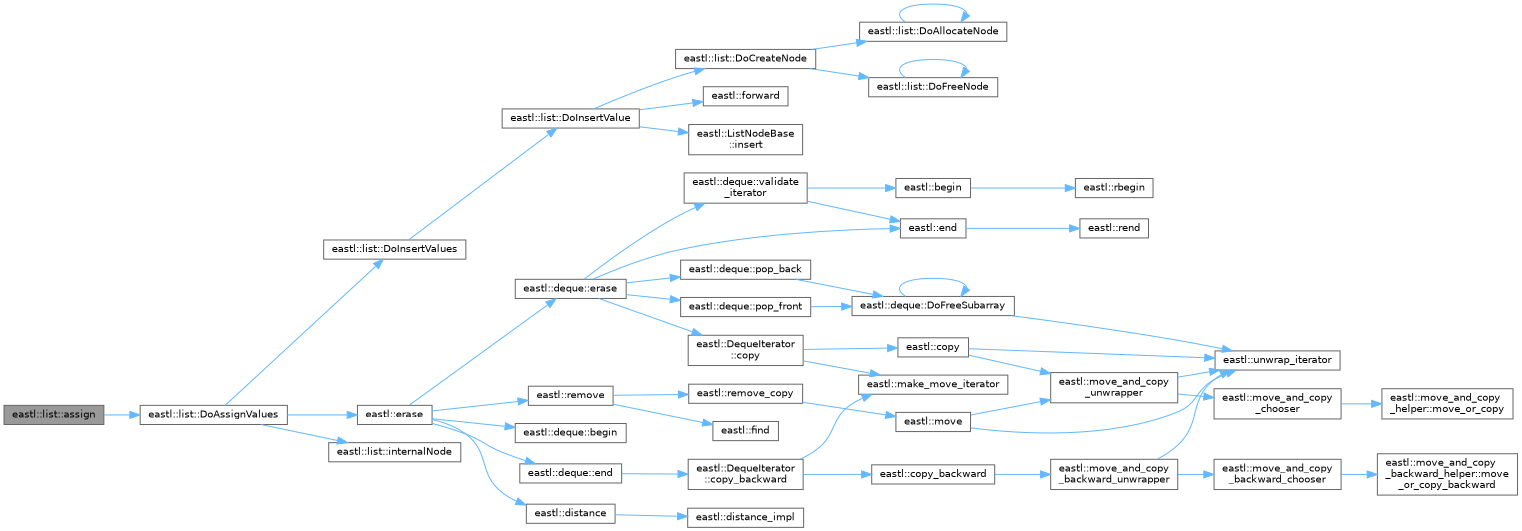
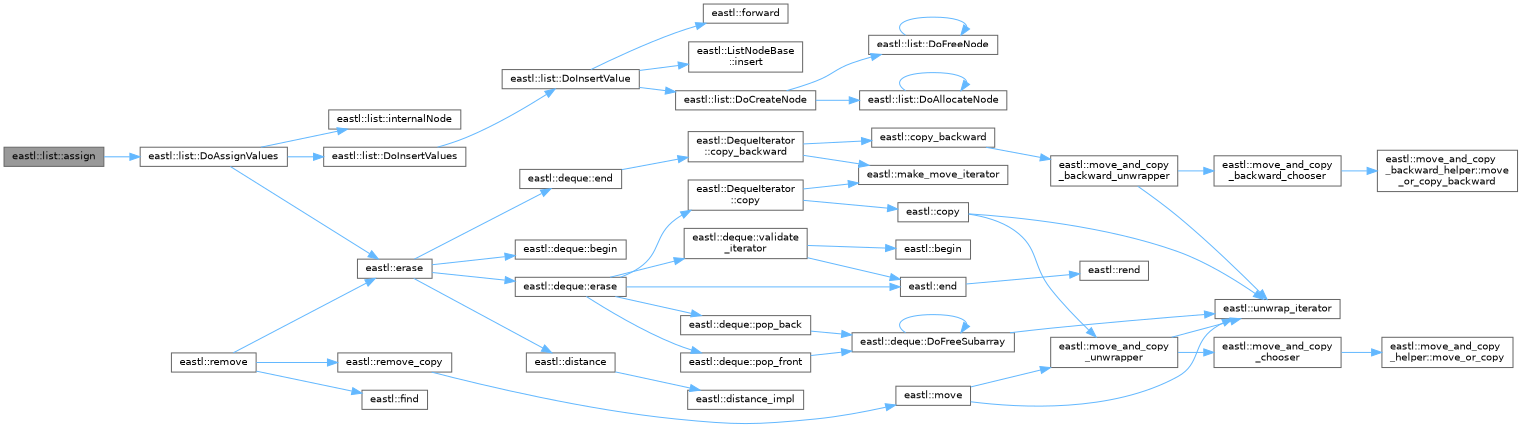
  digraph {
    rankdir=LR
    node [color=grey40 fillcolor=white fontname=Helvetica fontsize=10 shape=box style=filled]
    edge [color=steelblue1 fontname=Helvetica fontsize=10 labelfontname=Helvetica labelfontsize=10 style=solid]
    n1 [color=gray40 fillcolor=grey60 fontcolor=black height=0.2 label="eastl::list::assign" width=0.4]
    n2 [height=0.2 label="eastl::list::DoAssignValues" width=0.4]
    n3 [height=0.2 label="eastl::list::DoInsertValues" width=0.4]
    n4 [height=0.2 label="eastl::erase" width=0.4]
    n5 [height=0.2 label="eastl::list::internalNode" width=0.4]
    n6 [height=0.2 label="eastl::list::DoInsertValue" width=0.4]
    n7 [height=0.2 label="eastl::deque::begin" width=0.4]
    n8 [height=0.2 label="eastl::distance" width=0.4]
    n9 [height=0.2 label="eastl::deque::end" width=0.4]
    n10 [height=0.2 label="eastl::deque::erase" width=0.4]
    n11 [height=0.2 label="eastl::remove" width=0.4]
    n12 [height=0.2 label="eastl::list::DoCreateNode" width=0.4]
    n13 [height=0.2 label="eastl::forward" width=0.4]
    n14 [height=0.2 label="eastl::ListNodeBase\l::insert" width=0.4]
    n15 [height=0.2 label="eastl::list::DoAllocateNode" width=0.4]
    n16 [height=0.2 label="eastl::list::DoFreeNode" width=0.4]
    n17 [height=0.2 label="eastl::distance_impl" width=0.4]
    n18 [height=0.2 label="eastl::DequeIterator\l::copy_backward" width=0.4]
    n19 [height=0.2 label="eastl::DequeIterator\l::copy" width=0.4]
    n20 [height=0.2 label="eastl::end" width=0.4]
    n21 [height=0.2 label="eastl::deque::pop_back" width=0.4]
    n22 [height=0.2 label="eastl::deque::pop_front" width=0.4]
    n23 [height=0.2 label="eastl::deque::validate\l_iterator" width=0.4]
    n24 [height=0.2 label="eastl::find" width=0.4]
    n25 [height=0.2 label="eastl::remove_copy" width=0.4]
    n26 [height=0.2 label="eastl::copy" width=0.4]
    n27 [height=0.2 label="eastl::make_move_iterator" width=0.4]
    n28 [height=0.2 label="eastl::copy_backward" width=0.4]
    n29 [height=0.2 label="eastl::rend" width=0.4]
    n30 [height=0.2 label="eastl::deque::DoFreeSubarray" width=0.4]
    n31 [height=0.2 label="eastl::begin" width=0.4]
    n32 [height=0.2 label="eastl::move_and_copy\l_unwrapper" width=0.4]
    n33 [height=0.2 label="eastl::unwrap_iterator" width=0.4]
    n34 [height=0.2 label="eastl::move_and_copy\l_chooser" width=0.4]
    n35 [height=0.2 label="eastl::move_and_copy\l_helper::move_or_copy" width=0.4]
    n36 [height=0.2 label="eastl::move_and_copy\l_backward_unwrapper" width=0.4]
    n37 [height=0.2 label="eastl::move_and_copy\l_backward_chooser" width=0.4]
    n38 [height=0.2 label="eastl::move_and_copy\l_backward_helper::move\l_or_copy_backward" width=0.4]
-   n39 [height=0.2 label="eastl::rbegin" width=0.4]
    n40 [height=0.2 label="eastl::move" width=0.4]
    n1 -> n2
    n2 -> n3
    n2 -> n4
    n2 -> n5
    n3 -> n6
    n4 -> n7
    n4 -> n8
    n4 -> n9
    n4 -> n10
-   n4 -> n11
+   n11 -> n4
    n6 -> n12
    n6 -> n13
    n6 -> n14
    n8 -> n17
    n9 -> n18
    n10 -> n19
    n10 -> n20
    n10 -> n21
    n10 -> n22
    n10 -> n23
    n11 -> n24
    n11 -> n25
    n12 -> n15
    n12 -> n16
    n15 -> n15
    n16 -> n16
    n18 -> n27
    n18 -> n28
    n19 -> n26
    n19 -> n27
    n20 -> n29
    n21 -> n30
    n22 -> n30
    n23 -> n20
    n23 -> n31
    n25 -> n40
    n26 -> n32
    n26 -> n33
    n28 -> n36
    n30 -> n30
    n30 -> n33
-   n31 -> n39
    n32 -> n33
    n32 -> n34
    n34 -> n35
    n36 -> n33
    n36 -> n37
    n37 -> n38
    n40 -> n32
    n40 -> n33
  }
